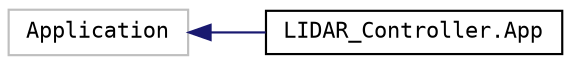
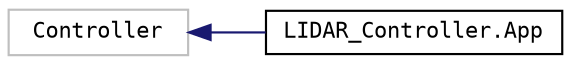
  digraph {
    rankdir=LR
    fontname="DejaVu Sans Mono"
    node [fillcolor=white fontname="DejaVu Sans Mono" fontsize=10 shape=record style=filled]
-   n1 [color=grey75 height=0.2 label=Application width=0.4]
+   n1 [color=grey75 height=0.2 label=Controller width=0.4]
    n2 [color=black height=0.2 label="LIDAR_Controller.App" width=0.4]
    n1 -> n2 [color=midnightblue dir=back fontname="DejaVu Sans Mono" fontsize=10 labelfontname=Helvetica labelfontsize=10 style=solid]
  }
